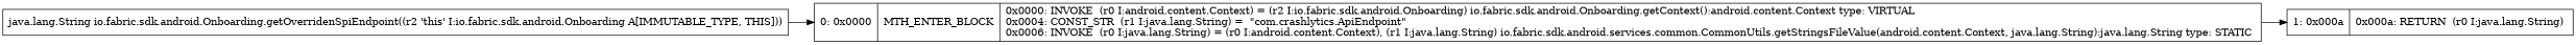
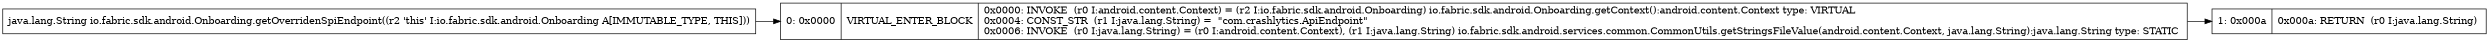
  digraph {
    rankdir=LR
    node [shape=record]
-   n1 [label="{0\:\ 0x0000|MTH_ENTER_BLOCK\l|0x0000: INVOKE  (r0 I:android.content.Context) = (r2 I:io.fabric.sdk.android.Onboarding) io.fabric.sdk.android.Onboarding.getContext():android.content.Context type: VIRTUAL \l0x0004: CONST_STR  (r1 I:java.lang.String) =  \"com.crashlytics.ApiEndpoint\" \l0x0006: INVOKE  (r0 I:java.lang.String) = (r0 I:android.content.Context), (r1 I:java.lang.String) io.fabric.sdk.android.services.common.CommonUtils.getStringsFileValue(android.content.Context, java.lang.String):java.lang.String type: STATIC \l}"]
+   n1 [label="{0\:\ 0x0000|VIRTUAL_ENTER_BLOCK\l|0x0000: INVOKE  (r0 I:android.content.Context) = (r2 I:io.fabric.sdk.android.Onboarding) io.fabric.sdk.android.Onboarding.getContext():android.content.Context type: VIRTUAL \l0x0004: CONST_STR  (r1 I:java.lang.String) =  \"com.crashlytics.ApiEndpoint\" \l0x0006: INVOKE  (r0 I:java.lang.String) = (r0 I:android.content.Context), (r1 I:java.lang.String) io.fabric.sdk.android.services.common.CommonUtils.getStringsFileValue(android.content.Context, java.lang.String):java.lang.String type: STATIC \l}"]
    n2 [label="{1\:\ 0x000a|0x000a: RETURN  (r0 I:java.lang.String) \l}"]
    n3 [label="{java.lang.String io.fabric.sdk.android.Onboarding.getOverridenSpiEndpoint((r2 'this' I:io.fabric.sdk.android.Onboarding A[IMMUTABLE_TYPE, THIS])) }"]
    n1 -> n2
    n3 -> n1
  }
